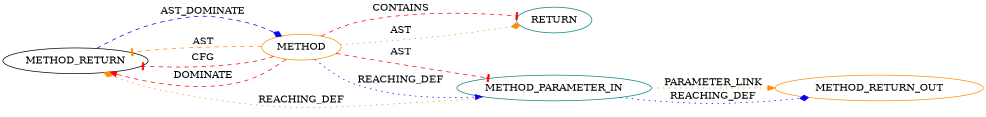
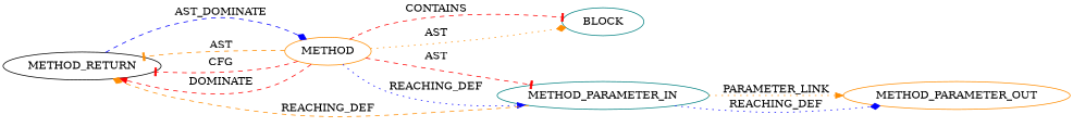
  digraph {
    rankdir=LR
    node [CODE="<empty>" EVALUATION_STRATEGY=BY_VALUE ORDER=1 TYPE_FULL_NAME=ANY color=darkorange]
    edge [arrowhead=diamond color=darkorange style=dashed]
    n1 [CODE=RET ORDER=2 color=black label=METHOD_RETURN]
    n2 [AST_PARENT_FULL_NAME="<global>" AST_PARENT_TYPE=NAMESPACE_BLOCK FILENAME="<empty>" FULL_NAME=strp_msg IS_EXTERNAL=true NAME=strp_msg ORDER=0 label=METHOD EVALUATION_STRATEGY="" TYPE_FULL_NAME=""]
-   n3 [ARGUMENT_INDEX=1 color=teal label=RETURN EVALUATION_STRATEGY=""]
+   n3 [ARGUMENT_INDEX=1 color=teal label=BLOCK EVALUATION_STRATEGY=""]
    n4 [CODE=p1 INDEX=1 IS_VARIADIC=false NAME=p1 color=teal label=METHOD_PARAMETER_IN]
-   n5 [CODE=p1 INDEX=1 IS_VARIADIC=false NAME=p1 label=METHOD_RETURN_OUT]
+   n5 [CODE=p1 INDEX=1 IS_VARIADIC=false NAME=p1 label=METHOD_PARAMETER_OUT]
    n1 -> n2 [color=blue label=AST_DOMINATE]
    n2 -> n1 [arrowhead=tee label=AST]
    n2 -> n1 [arrowhead=tee color=red label=CFG]
    n2 -> n1 [arrowhead=normal color=red label=DOMINATE]
    n2 -> n3 [arrowhead=tee color=red label=CONTAINS]
    n2 -> n3 [label=AST style=dotted]
    n2 -> n4 [arrowhead=tee color=red label=AST]
    n2 -> n4 [arrowhead=normal color=blue label=REACHING_DEF style=dotted]
-   n4 -> n1 [VARIABLE=p1 label=REACHING_DEF style=dotted]
+   n4 -> n1 [VARIABLE=p1 label=REACHING_DEF]
    n4 -> n5 [arrowhead=normal label=PARAMETER_LINK style=dotted]
    n4 -> n5 [VARIABLE=p1 color=blue label=REACHING_DEF style=dotted]
  }
